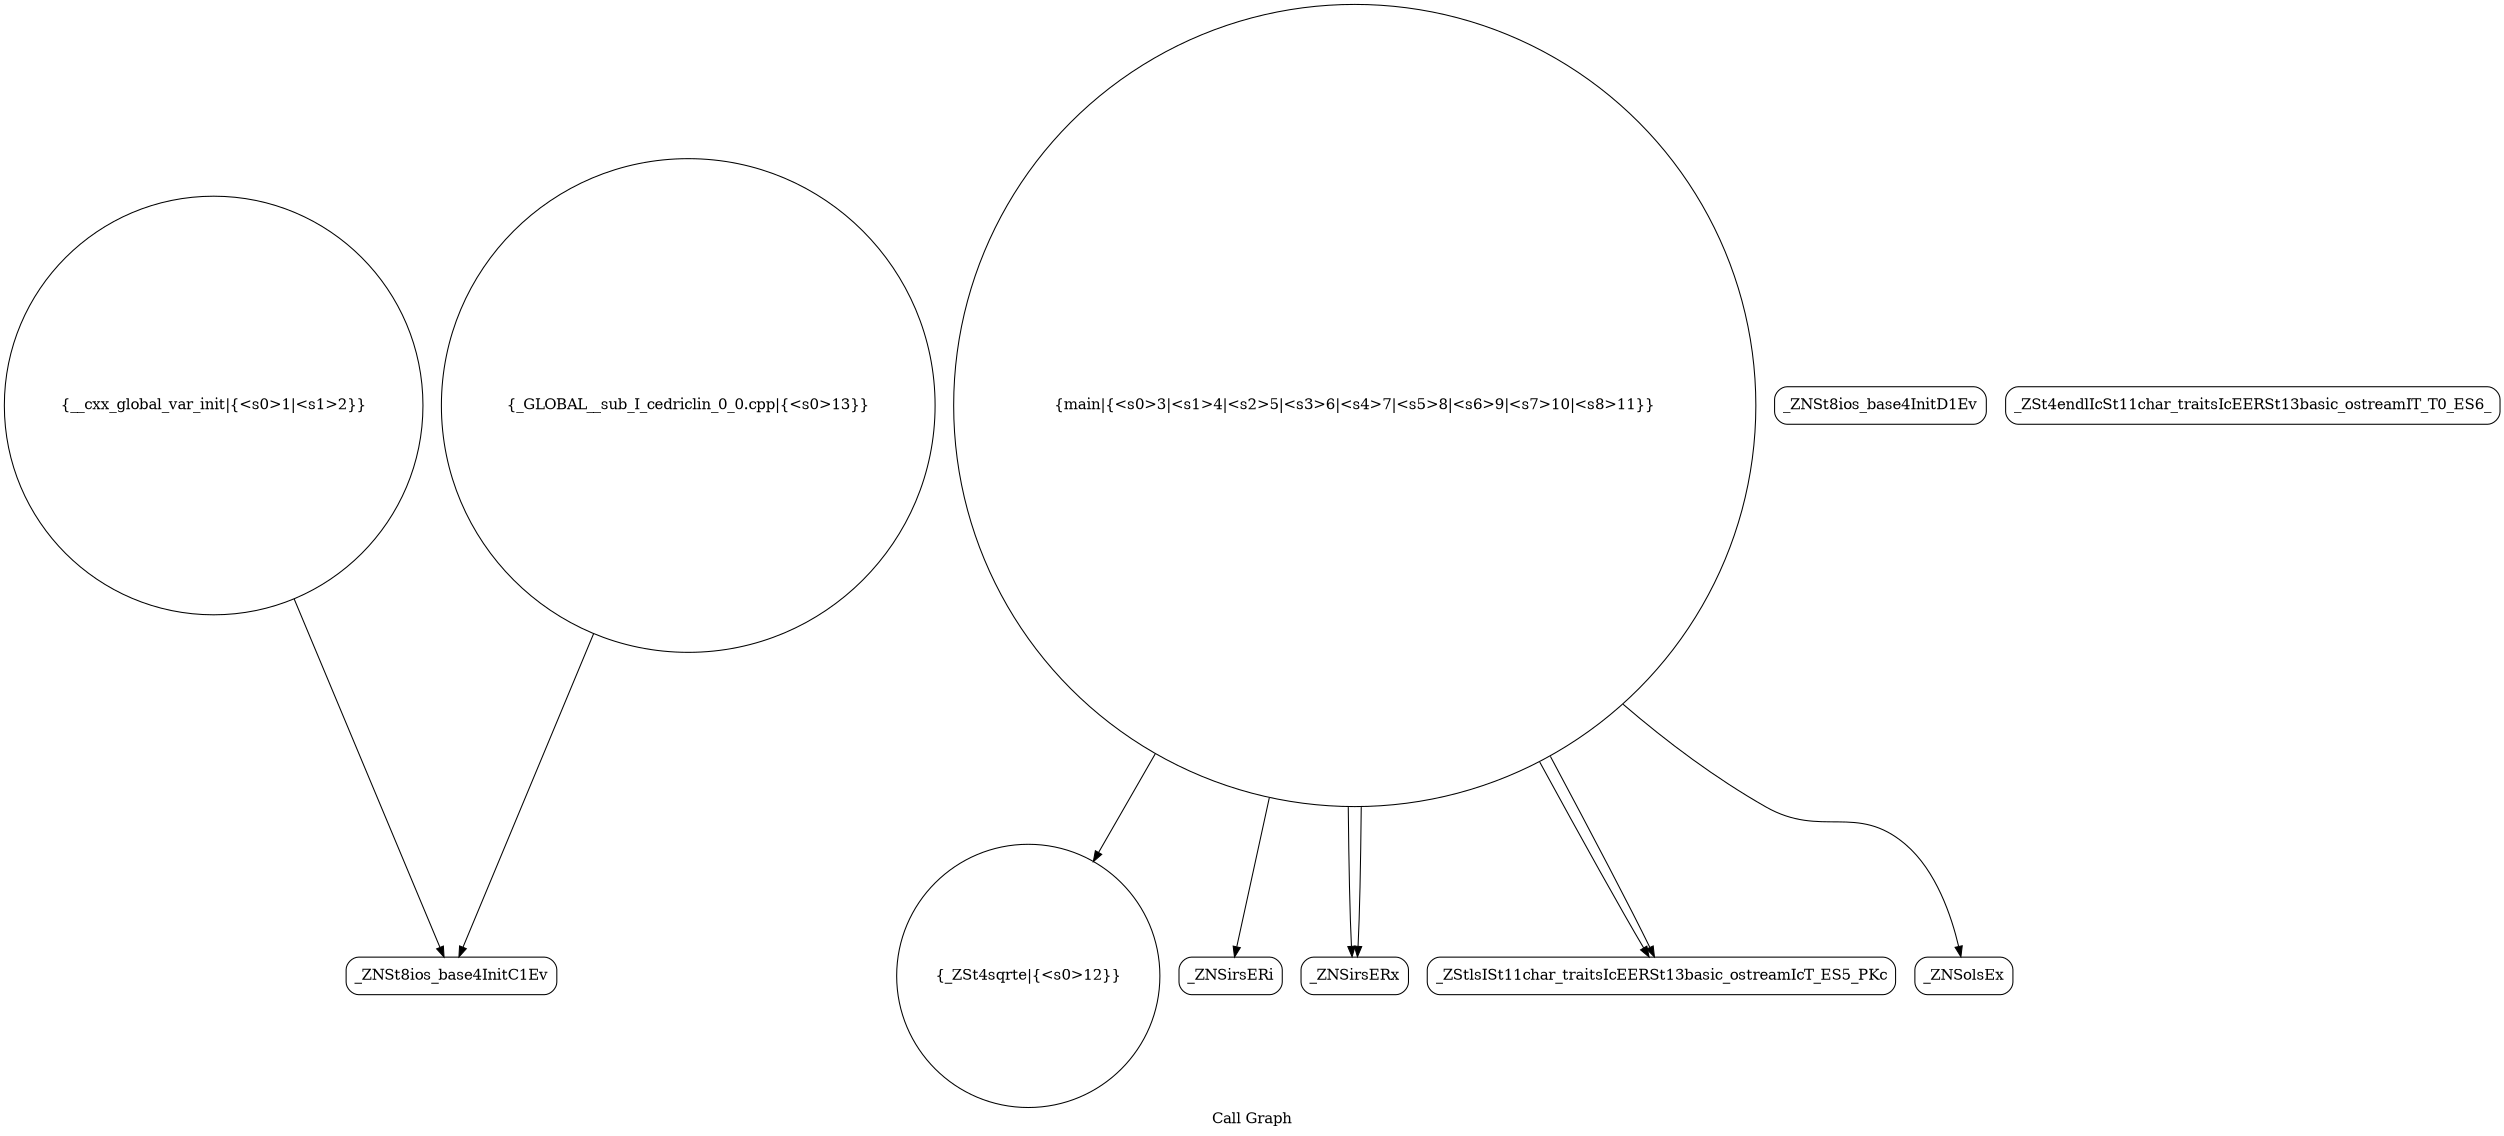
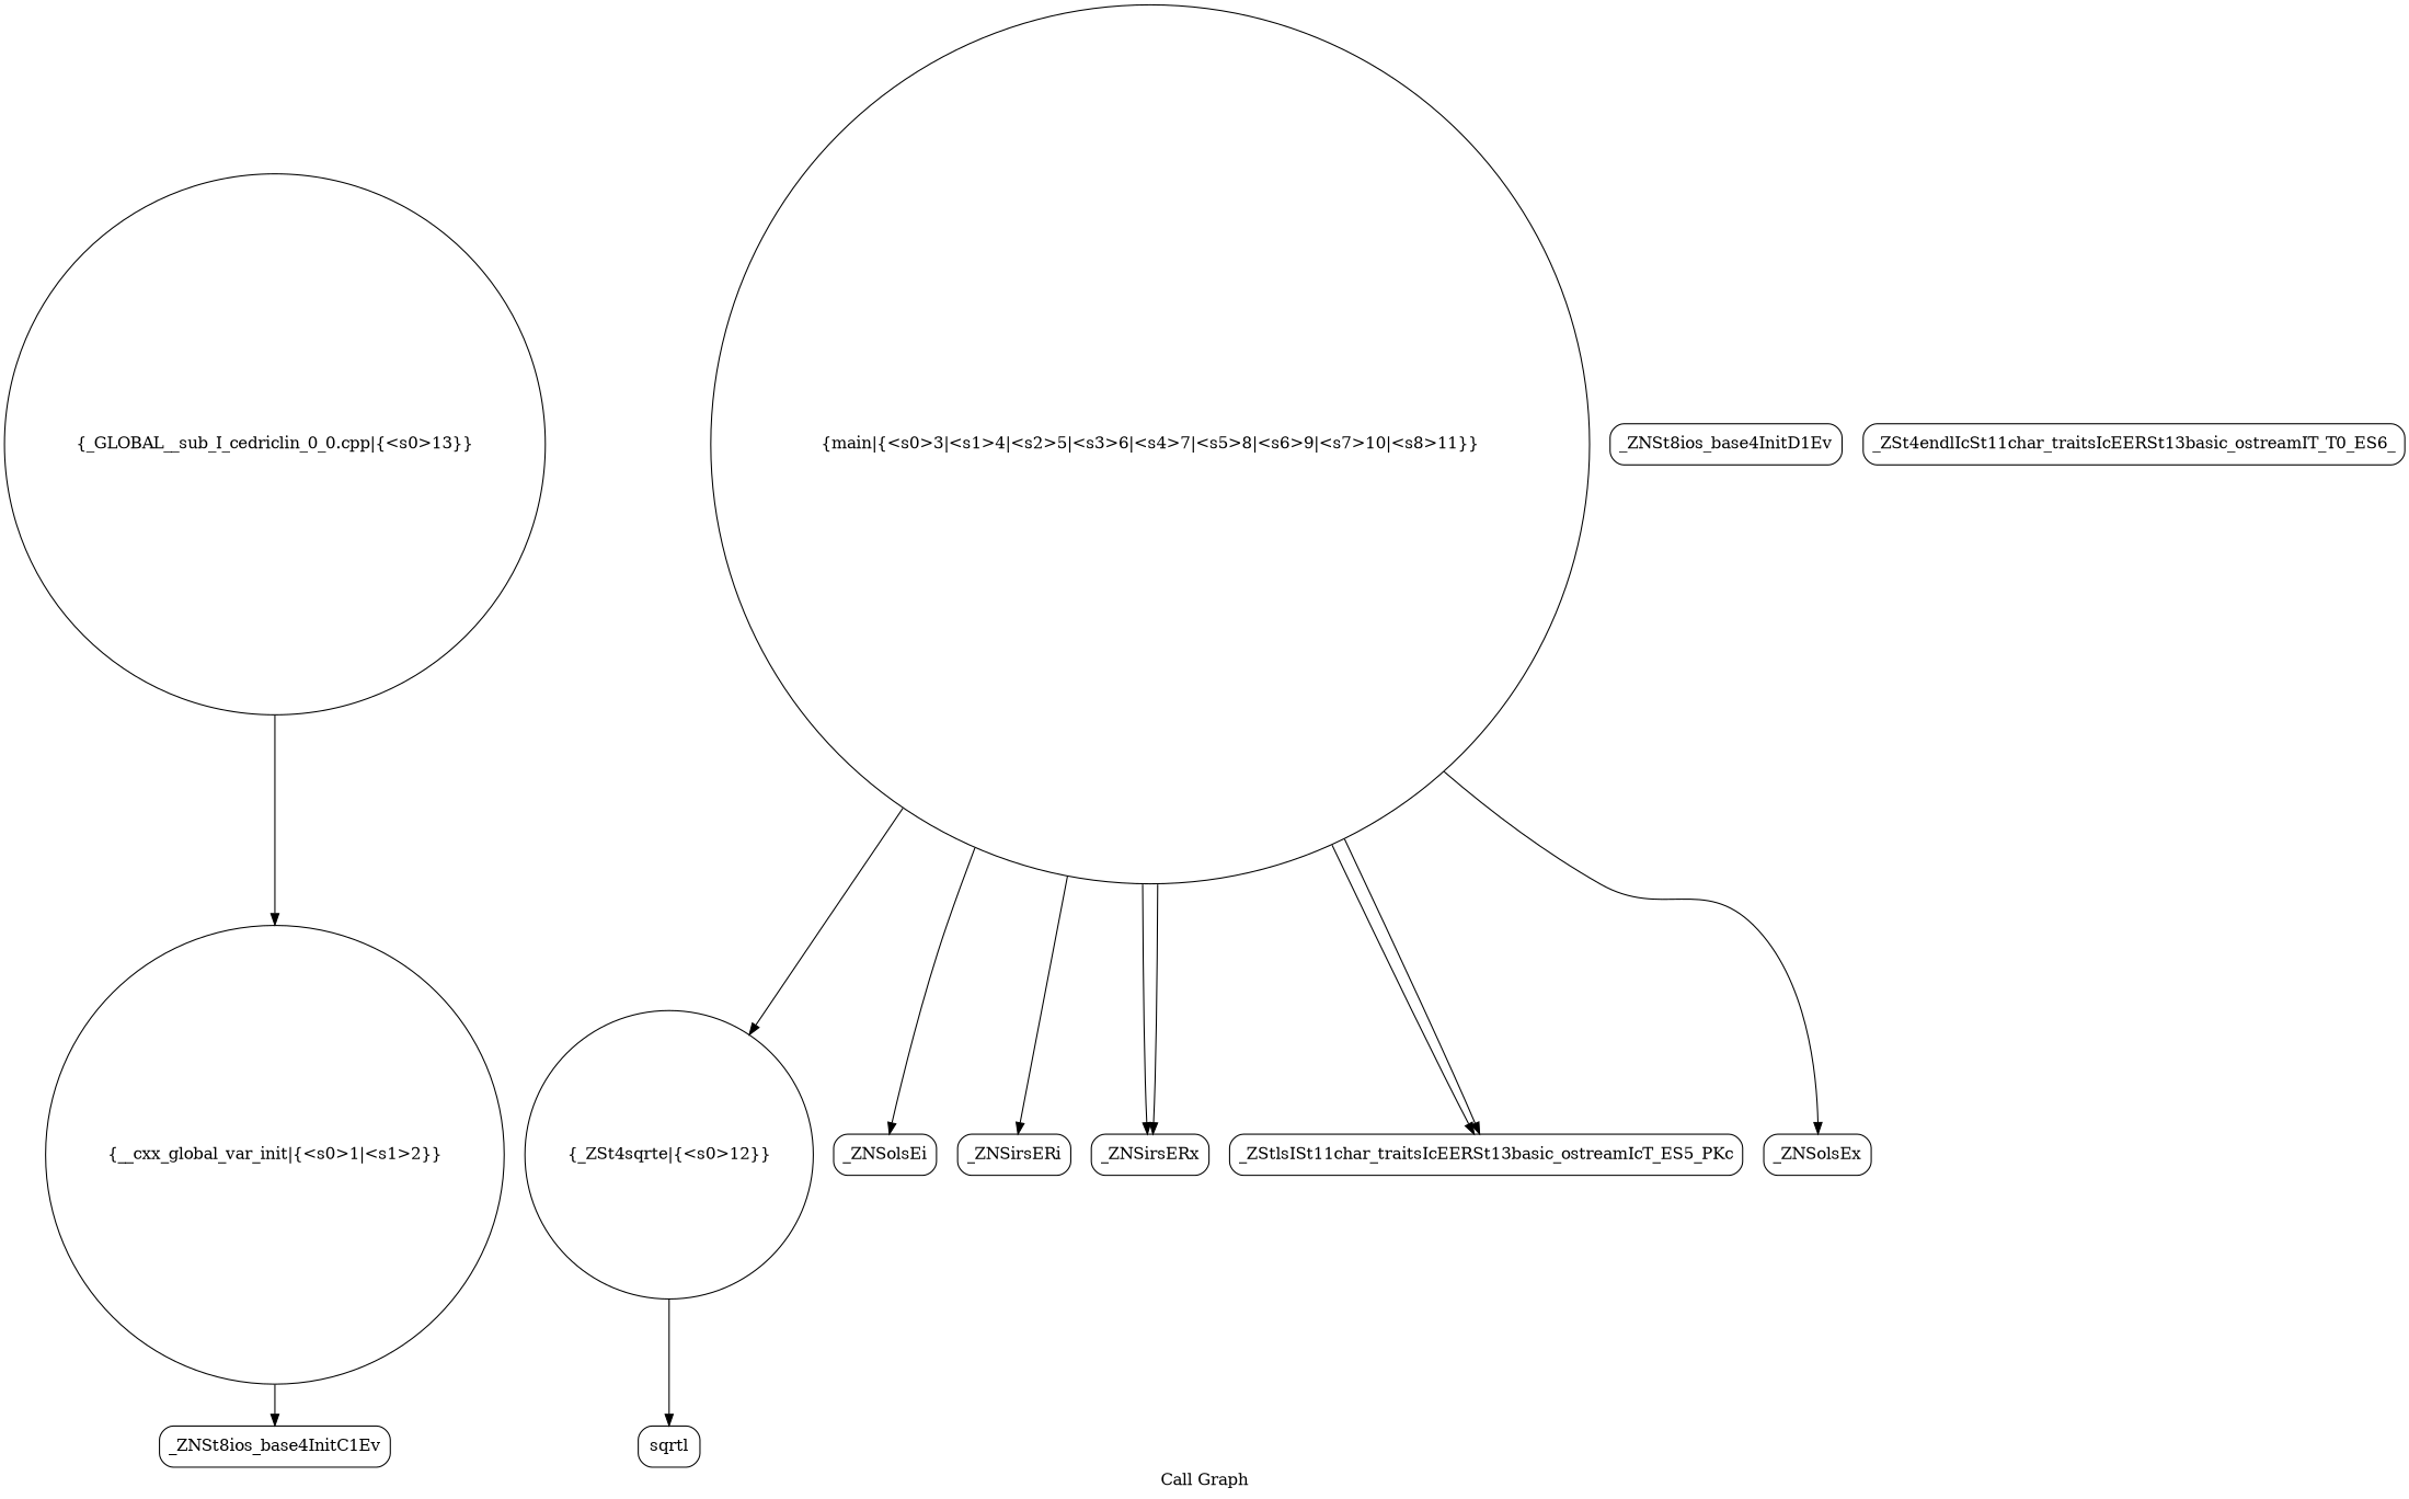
  digraph {
    label="Call Graph"
    node [shape=Mrecord]
    edge [color=black tailport=s0]
    n1 [label="{__cxx_global_var_init|{<s0>1|<s1>2}}" shape=circle]
    n2 [label="{_ZNSt8ios_base4InitC1Ev}"]
    n3 [label="{_ZSt4sqrte|{<s0>12}}" shape=circle]
+   n4 [label="{sqrtl}"]
    n5 [label="{_GLOBAL__sub_I_cedriclin_0_0.cpp|{<s0>13}}" shape=circle]
    n6 [label="{_ZNSt8ios_base4InitD1Ev}"]
+   n7 [label="{_ZNSolsEi}"]
    n8 [label="{main|{<s0>3|<s1>4|<s2>5|<s3>6|<s4>7|<s5>8|<s6>9|<s7>10|<s8>11}}" shape=circle]
    n9 [label="{_ZNSirsERi}"]
    n10 [label="{_ZNSirsERx}"]
    n11 [label="{_ZStlsISt11char_traitsIcEERSt13basic_ostreamIcT_ES5_PKc}"]
    n12 [label="{_ZNSolsEx}"]
    n13 [label="{_ZSt4endlIcSt11char_traitsIcEERSt13basic_ostreamIT_T0_ES6_}"]
    n1 -> n2
-   n5 -> n2
+   n3 -> n4
+   n5 -> n1
    n8 -> n3 [tailport=s3]
+   n8 -> n7 [tailport=s5]
    n8 -> n9
    n8 -> n10 [tailport=s1]
    n8 -> n10 [tailport=s2]
    n8 -> n11 [tailport=s4]
    n8 -> n11 [tailport=s6]
    n8 -> n12 [tailport=s7]
  }
